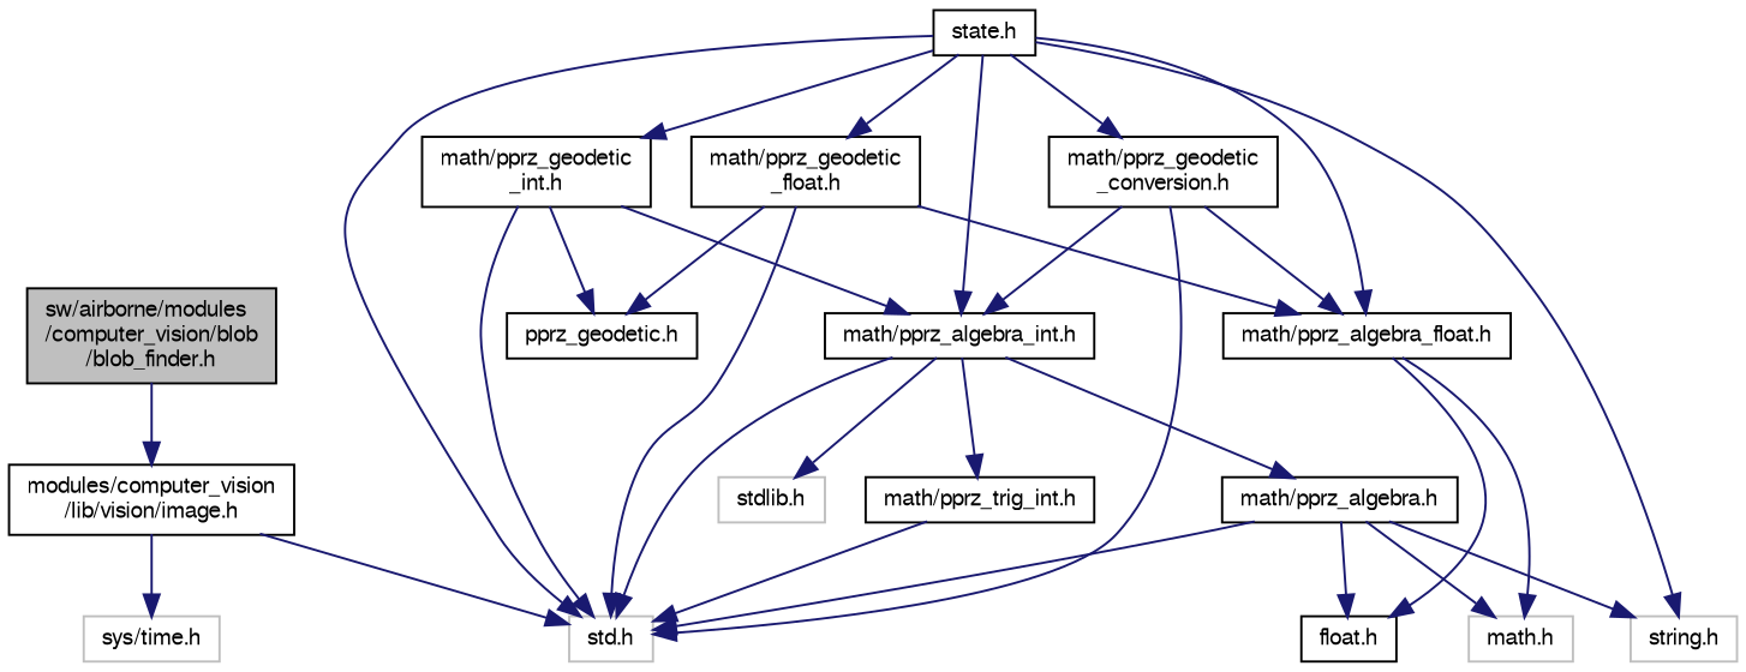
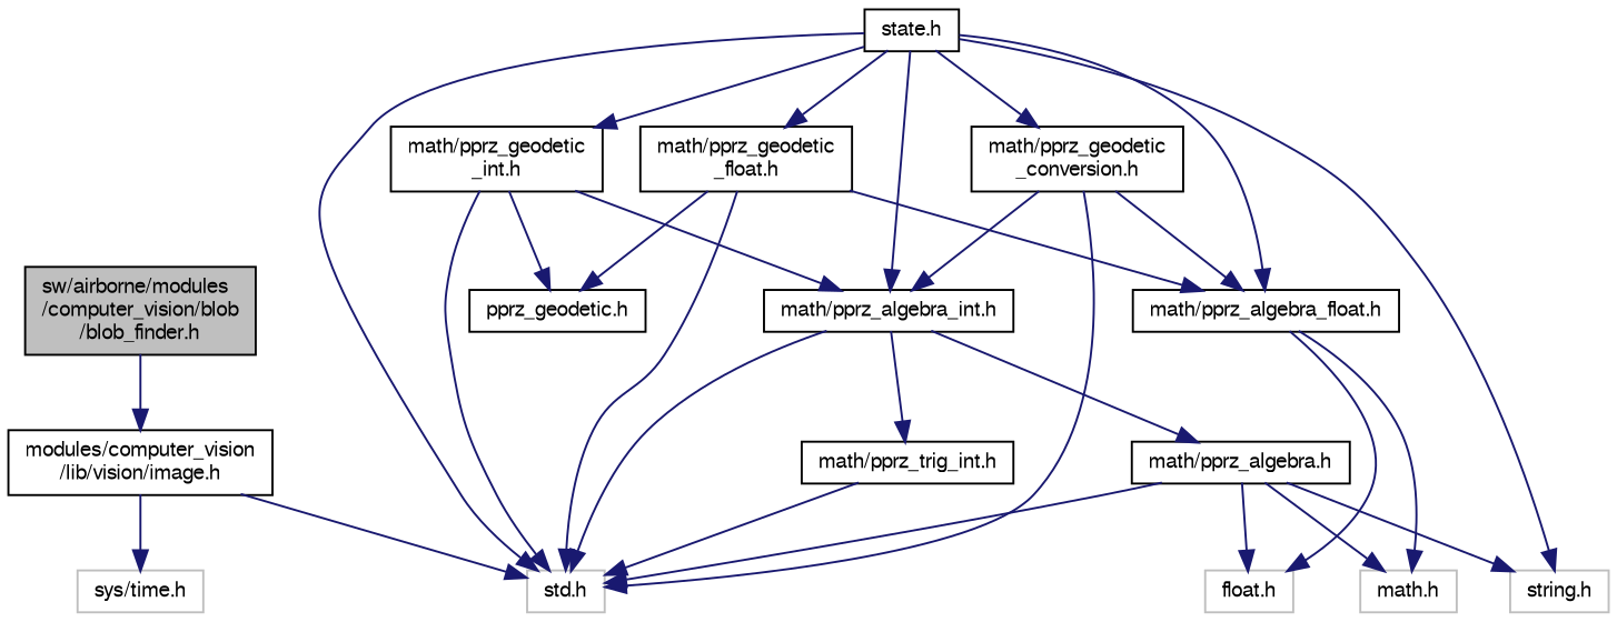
  digraph {
    node [color=black fillcolor=white fontname=FreeSans fontsize=10 shape=record style=filled]
    edge [color=midnightblue fontname=FreeSans fontsize=10 labelfontname=FreeSans labelfontsize=10 style=solid]
    n1 [fillcolor=grey75 fontcolor=black height=0.2 label="sw/airborne/modules\l/computer_vision/blob\l/blob_finder.h" width=0.4]
    n2 [height=0.2 label="modules/computer_vision\l/lib/vision/image.h" width=0.4]
    n3 [color=grey75 height=0.2 label="std.h" width=0.4]
    n4 [color=grey75 height=0.2 label="sys/time.h" width=0.4]
    n5 [height=0.2 label="state.h" width=0.4]
    n6 [height=0.2 label="math/pprz_algebra_int.h" width=0.4]
    n7 [color=grey75 height=0.2 label="string.h" width=0.4]
    n8 [height=0.2 label="math/pprz_algebra_float.h" width=0.4]
    n9 [height=0.2 label="math/pprz_geodetic\l_int.h" width=0.4]
    n10 [height=0.2 label="math/pprz_geodetic\l_float.h" width=0.4]
    n11 [height=0.2 label="math/pprz_geodetic\l_conversion.h" width=0.4]
    n12 [height=0.2 label="math/pprz_algebra.h" width=0.4]
    n13 [height=0.2 label="math/pprz_trig_int.h" width=0.4]
-   n14 [color=grey75 height=0.2 label="stdlib.h" width=0.4]
-   n15 [height=0.2 label="float.h" width=0.4]
+   n15 [color=grey75 height=0.2 label="float.h" width=0.4]
    n16 [color=grey75 height=0.2 label="math.h" width=0.4]
    n17 [height=0.2 label="pprz_geodetic.h" width=0.4]
    n1 -> n2
    n2 -> n3
    n2 -> n4
    n5 -> n3
    n5 -> n6
    n5 -> n7
    n5 -> n8
    n5 -> n9
    n5 -> n10
    n5 -> n11
    n6 -> n3
    n6 -> n12
    n6 -> n13
-   n6 -> n14
    n8 -> n15
    n8 -> n16
    n9 -> n3
    n9 -> n6
    n9 -> n17
    n10 -> n3
    n10 -> n8
    n10 -> n17
    n11 -> n3
    n11 -> n6
    n11 -> n8
    n12 -> n3
    n12 -> n7
    n12 -> n15
    n12 -> n16
    n13 -> n3
  }
